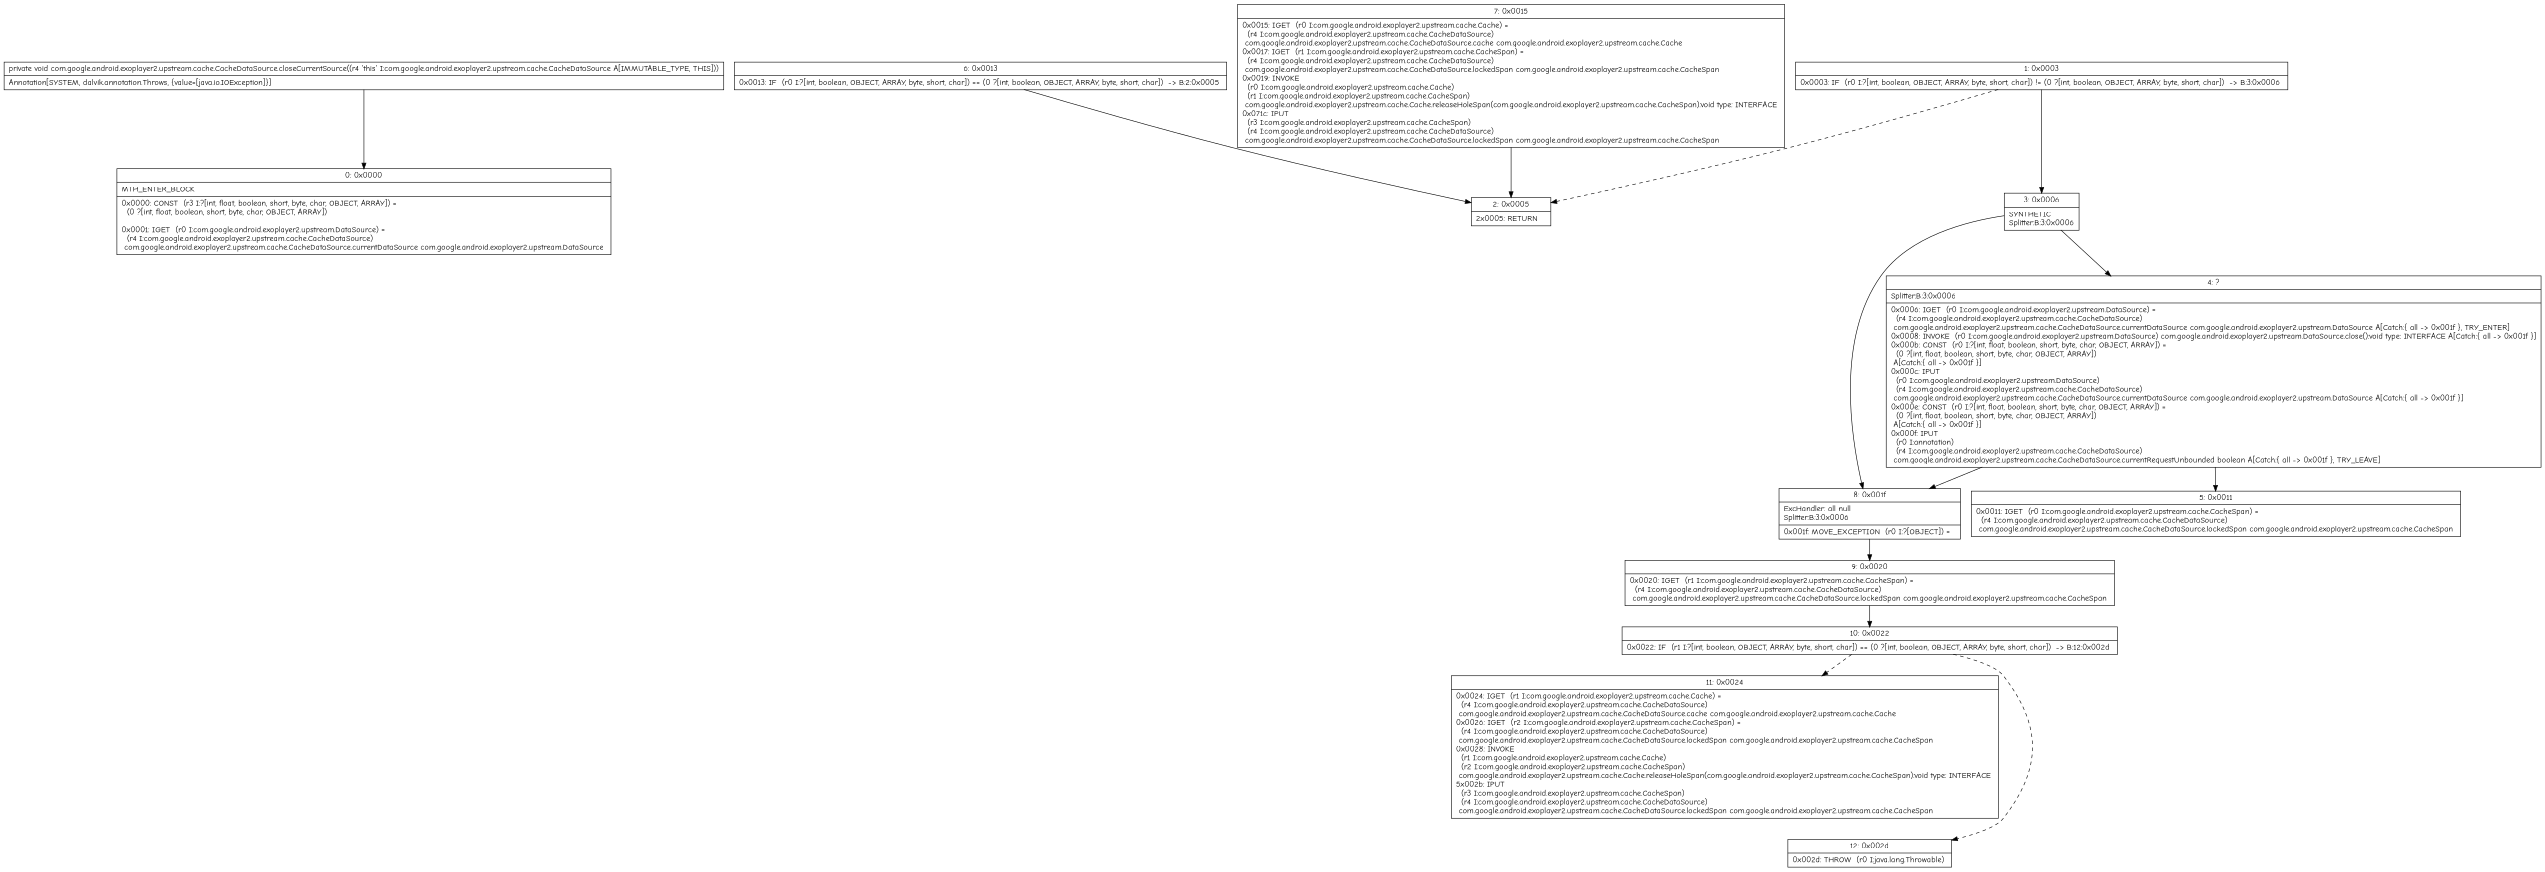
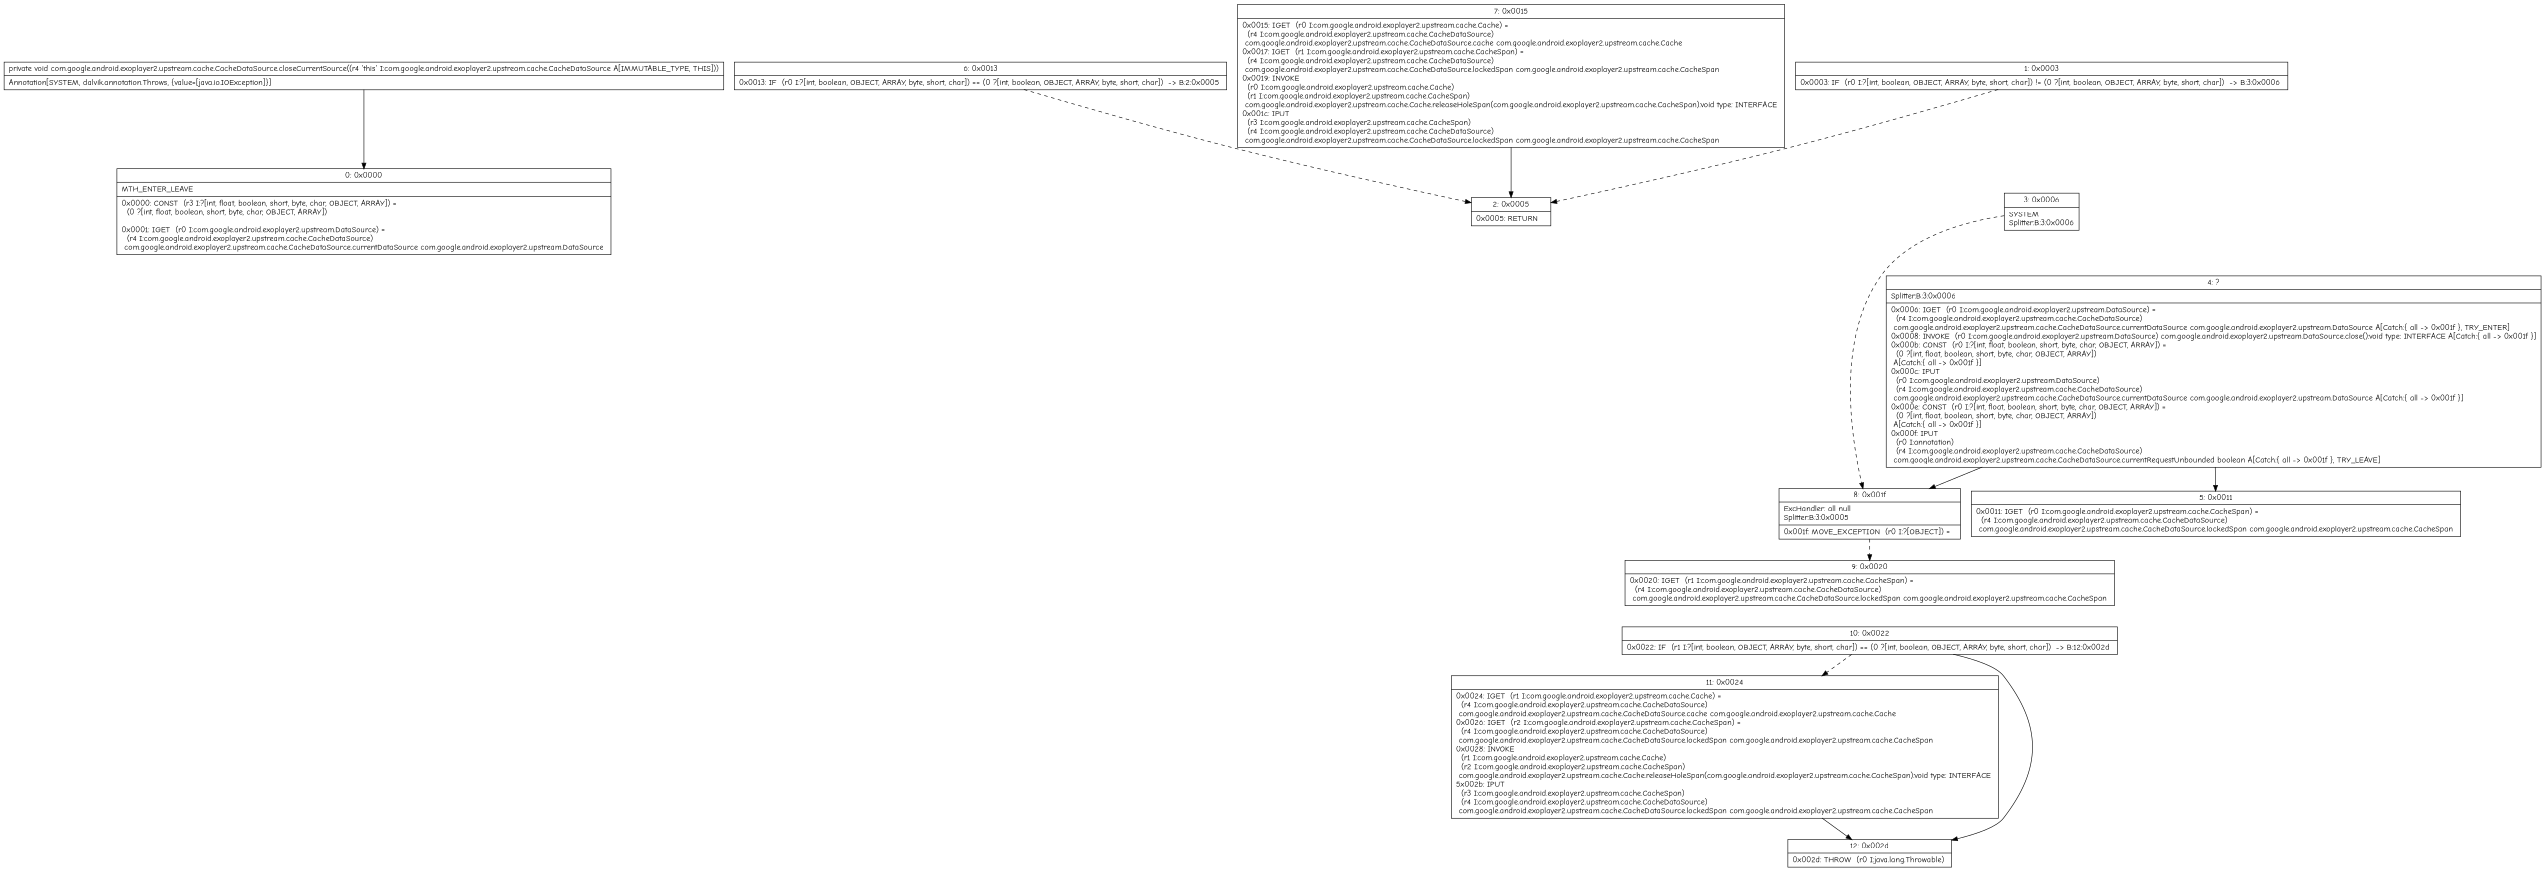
  digraph {
    fontname="Comic Neue"
    node [fontname="Comic Neue" shape=record]
    edge [fontname="Comic Neue"]
-   n1 [label="{0\:\ 0x0000|MTH_ENTER_BLOCK\l|0x0000: CONST  (r3 I:?[int, float, boolean, short, byte, char, OBJECT, ARRAY]) = \l  (0 ?[int, float, boolean, short, byte, char, OBJECT, ARRAY])\l \l0x0001: IGET  (r0 I:com.google.android.exoplayer2.upstream.DataSource) = \l  (r4 I:com.google.android.exoplayer2.upstream.cache.CacheDataSource)\l com.google.android.exoplayer2.upstream.cache.CacheDataSource.currentDataSource com.google.android.exoplayer2.upstream.DataSource \l}"]
+   n1 [label="{0\:\ 0x0000|MTH_ENTER_LEAVE\l|0x0000: CONST  (r3 I:?[int, float, boolean, short, byte, char, OBJECT, ARRAY]) = \l  (0 ?[int, float, boolean, short, byte, char, OBJECT, ARRAY])\l \l0x0001: IGET  (r0 I:com.google.android.exoplayer2.upstream.DataSource) = \l  (r4 I:com.google.android.exoplayer2.upstream.cache.CacheDataSource)\l com.google.android.exoplayer2.upstream.cache.CacheDataSource.currentDataSource com.google.android.exoplayer2.upstream.DataSource \l}"]
    n2 [label="{1\:\ 0x0003|0x0003: IF  (r0 I:?[int, boolean, OBJECT, ARRAY, byte, short, char]) != (0 ?[int, boolean, OBJECT, ARRAY, byte, short, char])  \-\> B:3:0x0006 \l}"]
-   n3 [label="{2\:\ 0x0005|2x0005: RETURN   \l}"]
-   n4 [label="{3\:\ 0x0006|SYNTHETIC\lSplitter:B:3:0x0006\l}"]
+   n3 [label="{2\:\ 0x0005|0x0005: RETURN   \l}"]
+   n4 [label="{3\:\ 0x0006|SYSTEM\lSplitter:B:3:0x0006\l}"]
    n5 [label="{4\:\ ?|Splitter:B:3:0x0006\l|0x0006: IGET  (r0 I:com.google.android.exoplayer2.upstream.DataSource) = \l  (r4 I:com.google.android.exoplayer2.upstream.cache.CacheDataSource)\l com.google.android.exoplayer2.upstream.cache.CacheDataSource.currentDataSource com.google.android.exoplayer2.upstream.DataSource A[Catch:\{ all \-\> 0x001f \}, TRY_ENTER]\l0x0008: INVOKE  (r0 I:com.google.android.exoplayer2.upstream.DataSource) com.google.android.exoplayer2.upstream.DataSource.close():void type: INTERFACE A[Catch:\{ all \-\> 0x001f \}]\l0x000b: CONST  (r0 I:?[int, float, boolean, short, byte, char, OBJECT, ARRAY]) = \l  (0 ?[int, float, boolean, short, byte, char, OBJECT, ARRAY])\l A[Catch:\{ all \-\> 0x001f \}]\l0x000c: IPUT  \l  (r0 I:com.google.android.exoplayer2.upstream.DataSource)\l  (r4 I:com.google.android.exoplayer2.upstream.cache.CacheDataSource)\l com.google.android.exoplayer2.upstream.cache.CacheDataSource.currentDataSource com.google.android.exoplayer2.upstream.DataSource A[Catch:\{ all \-\> 0x001f \}]\l0x000e: CONST  (r0 I:?[int, float, boolean, short, byte, char, OBJECT, ARRAY]) = \l  (0 ?[int, float, boolean, short, byte, char, OBJECT, ARRAY])\l A[Catch:\{ all \-\> 0x001f \}]\l0x000f: IPUT  \l  (r0 I:annotation)\l  (r4 I:com.google.android.exoplayer2.upstream.cache.CacheDataSource)\l com.google.android.exoplayer2.upstream.cache.CacheDataSource.currentRequestUnbounded boolean A[Catch:\{ all \-\> 0x001f \}, TRY_LEAVE]\l}"]
-   n6 [label="{8\:\ 0x001f|ExcHandler: all null\lSplitter:B:3:0x0006\l|0x001f: MOVE_EXCEPTION  (r0 I:?[OBJECT]) =  \l}"]
+   n6 [label="{8\:\ 0x001f|ExcHandler: all null\lSplitter:B:3:0x0005\l|0x001f: MOVE_EXCEPTION  (r0 I:?[OBJECT]) =  \l}"]
    n7 [label="{5\:\ 0x0011|0x0011: IGET  (r0 I:com.google.android.exoplayer2.upstream.cache.CacheSpan) = \l  (r4 I:com.google.android.exoplayer2.upstream.cache.CacheDataSource)\l com.google.android.exoplayer2.upstream.cache.CacheDataSource.lockedSpan com.google.android.exoplayer2.upstream.cache.CacheSpan \l}"]
    n8 [label="{9\:\ 0x0020|0x0020: IGET  (r1 I:com.google.android.exoplayer2.upstream.cache.CacheSpan) = \l  (r4 I:com.google.android.exoplayer2.upstream.cache.CacheDataSource)\l com.google.android.exoplayer2.upstream.cache.CacheDataSource.lockedSpan com.google.android.exoplayer2.upstream.cache.CacheSpan \l}"]
    n9 [label="{6\:\ 0x0013|0x0013: IF  (r0 I:?[int, boolean, OBJECT, ARRAY, byte, short, char]) == (0 ?[int, boolean, OBJECT, ARRAY, byte, short, char])  \-\> B:2:0x0005 \l}"]
-   n10 [label="{7\:\ 0x0015|0x0015: IGET  (r0 I:com.google.android.exoplayer2.upstream.cache.Cache) = \l  (r4 I:com.google.android.exoplayer2.upstream.cache.CacheDataSource)\l com.google.android.exoplayer2.upstream.cache.CacheDataSource.cache com.google.android.exoplayer2.upstream.cache.Cache \l0x0017: IGET  (r1 I:com.google.android.exoplayer2.upstream.cache.CacheSpan) = \l  (r4 I:com.google.android.exoplayer2.upstream.cache.CacheDataSource)\l com.google.android.exoplayer2.upstream.cache.CacheDataSource.lockedSpan com.google.android.exoplayer2.upstream.cache.CacheSpan \l0x0019: INVOKE  \l  (r0 I:com.google.android.exoplayer2.upstream.cache.Cache)\l  (r1 I:com.google.android.exoplayer2.upstream.cache.CacheSpan)\l com.google.android.exoplayer2.upstream.cache.Cache.releaseHoleSpan(com.google.android.exoplayer2.upstream.cache.CacheSpan):void type: INTERFACE \l0x071c: IPUT  \l  (r3 I:com.google.android.exoplayer2.upstream.cache.CacheSpan)\l  (r4 I:com.google.android.exoplayer2.upstream.cache.CacheDataSource)\l com.google.android.exoplayer2.upstream.cache.CacheDataSource.lockedSpan com.google.android.exoplayer2.upstream.cache.CacheSpan \l}"]
+   n10 [label="{7\:\ 0x0015|0x0015: IGET  (r0 I:com.google.android.exoplayer2.upstream.cache.Cache) = \l  (r4 I:com.google.android.exoplayer2.upstream.cache.CacheDataSource)\l com.google.android.exoplayer2.upstream.cache.CacheDataSource.cache com.google.android.exoplayer2.upstream.cache.Cache \l0x0017: IGET  (r1 I:com.google.android.exoplayer2.upstream.cache.CacheSpan) = \l  (r4 I:com.google.android.exoplayer2.upstream.cache.CacheDataSource)\l com.google.android.exoplayer2.upstream.cache.CacheDataSource.lockedSpan com.google.android.exoplayer2.upstream.cache.CacheSpan \l0x0019: INVOKE  \l  (r0 I:com.google.android.exoplayer2.upstream.cache.Cache)\l  (r1 I:com.google.android.exoplayer2.upstream.cache.CacheSpan)\l com.google.android.exoplayer2.upstream.cache.Cache.releaseHoleSpan(com.google.android.exoplayer2.upstream.cache.CacheSpan):void type: INTERFACE \l0x001c: IPUT  \l  (r3 I:com.google.android.exoplayer2.upstream.cache.CacheSpan)\l  (r4 I:com.google.android.exoplayer2.upstream.cache.CacheDataSource)\l com.google.android.exoplayer2.upstream.cache.CacheDataSource.lockedSpan com.google.android.exoplayer2.upstream.cache.CacheSpan \l}"]
    n11 [label="{10\:\ 0x0022|0x0022: IF  (r1 I:?[int, boolean, OBJECT, ARRAY, byte, short, char]) == (0 ?[int, boolean, OBJECT, ARRAY, byte, short, char])  \-\> B:12:0x002d \l}"]
    n12 [label="{11\:\ 0x0024|0x0024: IGET  (r1 I:com.google.android.exoplayer2.upstream.cache.Cache) = \l  (r4 I:com.google.android.exoplayer2.upstream.cache.CacheDataSource)\l com.google.android.exoplayer2.upstream.cache.CacheDataSource.cache com.google.android.exoplayer2.upstream.cache.Cache \l0x0026: IGET  (r2 I:com.google.android.exoplayer2.upstream.cache.CacheSpan) = \l  (r4 I:com.google.android.exoplayer2.upstream.cache.CacheDataSource)\l com.google.android.exoplayer2.upstream.cache.CacheDataSource.lockedSpan com.google.android.exoplayer2.upstream.cache.CacheSpan \l0x0028: INVOKE  \l  (r1 I:com.google.android.exoplayer2.upstream.cache.Cache)\l  (r2 I:com.google.android.exoplayer2.upstream.cache.CacheSpan)\l com.google.android.exoplayer2.upstream.cache.Cache.releaseHoleSpan(com.google.android.exoplayer2.upstream.cache.CacheSpan):void type: INTERFACE \l5x002b: IPUT  \l  (r3 I:com.google.android.exoplayer2.upstream.cache.CacheSpan)\l  (r4 I:com.google.android.exoplayer2.upstream.cache.CacheDataSource)\l com.google.android.exoplayer2.upstream.cache.CacheDataSource.lockedSpan com.google.android.exoplayer2.upstream.cache.CacheSpan \l}"]
    n13 [label="{12\:\ 0x002d|0x002d: THROW  (r0 I:java.lang.Throwable) \l}"]
    n14 [label="{private void com.google.android.exoplayer2.upstream.cache.CacheDataSource.closeCurrentSource((r4 'this' I:com.google.android.exoplayer2.upstream.cache.CacheDataSource A[IMMUTABLE_TYPE, THIS]))  | Annotation[SYSTEM, dalvik.annotation.Throws, \{value=[java.io.IOException]\}]\l}"]
    n2 -> n3 [style=dashed]
-   n2 -> n4
-   n4 -> n5
-   n4 -> n6
+   n4 -> n6 [style=dashed]
    n5 -> n6
    n5 -> n7
-   n6 -> n8
-   n8 -> n11
-   n9 -> n3
+   n6 -> n8 [style=dashed]
+   n9 -> n3 [style=dashed]
    n10 -> n3
    n11 -> n12 [style=dashed]
-   n11 -> n13 [style=dashed]
+   n11 -> n13
+   n12 -> n13
    n14 -> n1
  }
